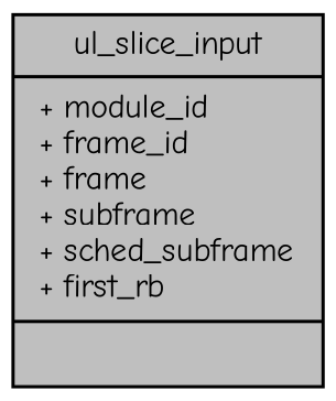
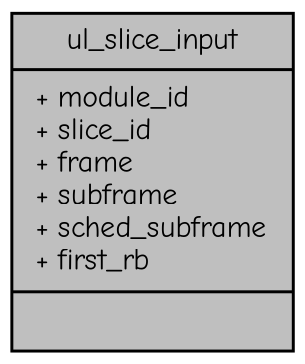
  digraph {
    fontname="Comic Neue"
-   n1 [color=black fillcolor=grey75 fontcolor=black fontname="Comic Neue" fontsize=10 height=0.2 label="{ul_slice_input\n|+ module_id\l+ frame_id\l+ frame\l+ subframe\l+ sched_subframe\l+ first_rb\l|}" shape=record style=filled width=0.4]
+   n1 [color=black fillcolor=grey75 fontcolor=black fontname="Comic Neue" fontsize=10 height=0.2 label="{ul_slice_input\n|+ module_id\l+ slice_id\l+ frame\l+ subframe\l+ sched_subframe\l+ first_rb\l|}" shape=record style=filled width=0.4]
  }
